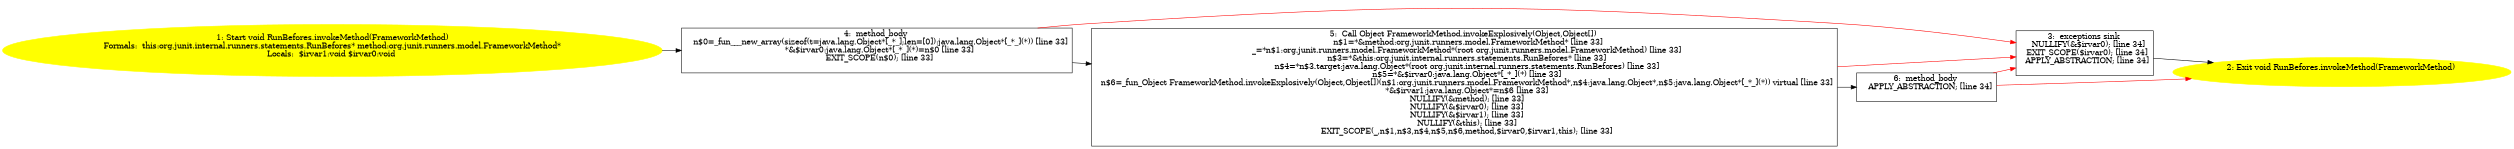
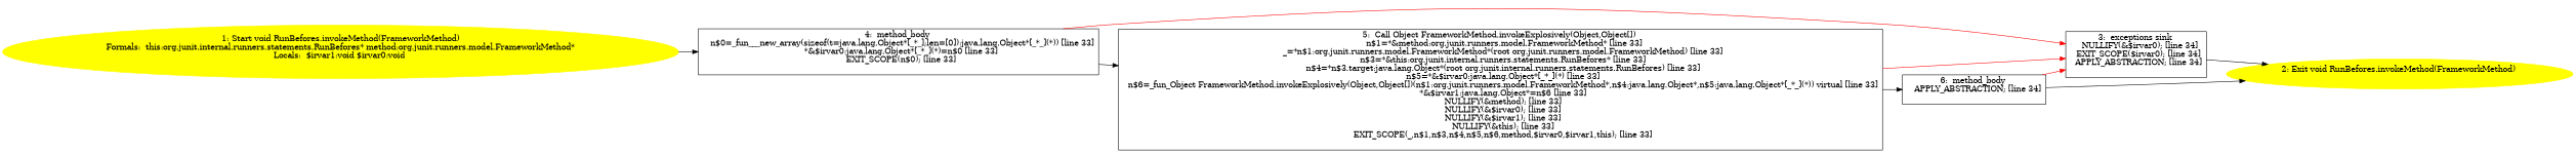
  digraph {
    rankdir=LR
    fontname="DejaVu Serif"
    node [fontname="DejaVu Serif" shape=box]
    edge [fontname="DejaVu Serif"]
    n1 [color=yellow label="1: Start void RunBefores.invokeMethod(FrameworkMethod)\nFormals:  this:org.junit.internal.runners.statements.RunBefores* method:org.junit.runners.model.FrameworkMethod*\nLocals:  $irvar1:void $irvar0:void \n  " style=filled shape=""]
    n2 [label="4:  method_body \n   n$0=_fun___new_array(sizeof(t=java.lang.Object*[_*_];len=[0]):java.lang.Object*[_*_](*)) [line 33]\n  *&$irvar0:java.lang.Object*[_*_](*)=n$0 [line 33]\n  EXIT_SCOPE(n$0); [line 33]\n "]
    n3 [label="3:  exceptions sink \n   NULLIFY(&$irvar0); [line 34]\n  EXIT_SCOPE($irvar0); [line 34]\n  APPLY_ABSTRACTION; [line 34]\n "]
    n4 [label="5:  Call Object FrameworkMethod.invokeExplosively(Object,Object[]) \n   n$1=*&method:org.junit.runners.model.FrameworkMethod* [line 33]\n  _=*n$1:org.junit.runners.model.FrameworkMethod*(root org.junit.runners.model.FrameworkMethod) [line 33]\n  n$3=*&this:org.junit.internal.runners.statements.RunBefores* [line 33]\n  n$4=*n$3.target:java.lang.Object*(root org.junit.internal.runners.statements.RunBefores) [line 33]\n  n$5=*&$irvar0:java.lang.Object*[_*_](*) [line 33]\n  n$6=_fun_Object FrameworkMethod.invokeExplosively(Object,Object[])(n$1:org.junit.runners.model.FrameworkMethod*,n$4:java.lang.Object*,n$5:java.lang.Object*[_*_](*)) virtual [line 33]\n  *&$irvar1:java.lang.Object*=n$6 [line 33]\n  NULLIFY(&method); [line 33]\n  NULLIFY(&$irvar0); [line 33]\n  NULLIFY(&$irvar1); [line 33]\n  NULLIFY(&this); [line 33]\n  EXIT_SCOPE(_,n$1,n$3,n$4,n$5,n$6,method,$irvar0,$irvar1,this); [line 33]\n "]
    n5 [color=yellow label="2: Exit void RunBefores.invokeMethod(FrameworkMethod) \n  " style=filled shape=""]
    n6 [label="6:  method_body \n   APPLY_ABSTRACTION; [line 34]\n "]
    n1 -> n2
    n2 -> n3 [color=red]
    n2 -> n4
    n3 -> n5
    n4 -> n3 [color=red]
    n4 -> n6
    n6 -> n3 [color=red]
-   n6 -> n5 [color=red]
+   n6 -> n5
  }
